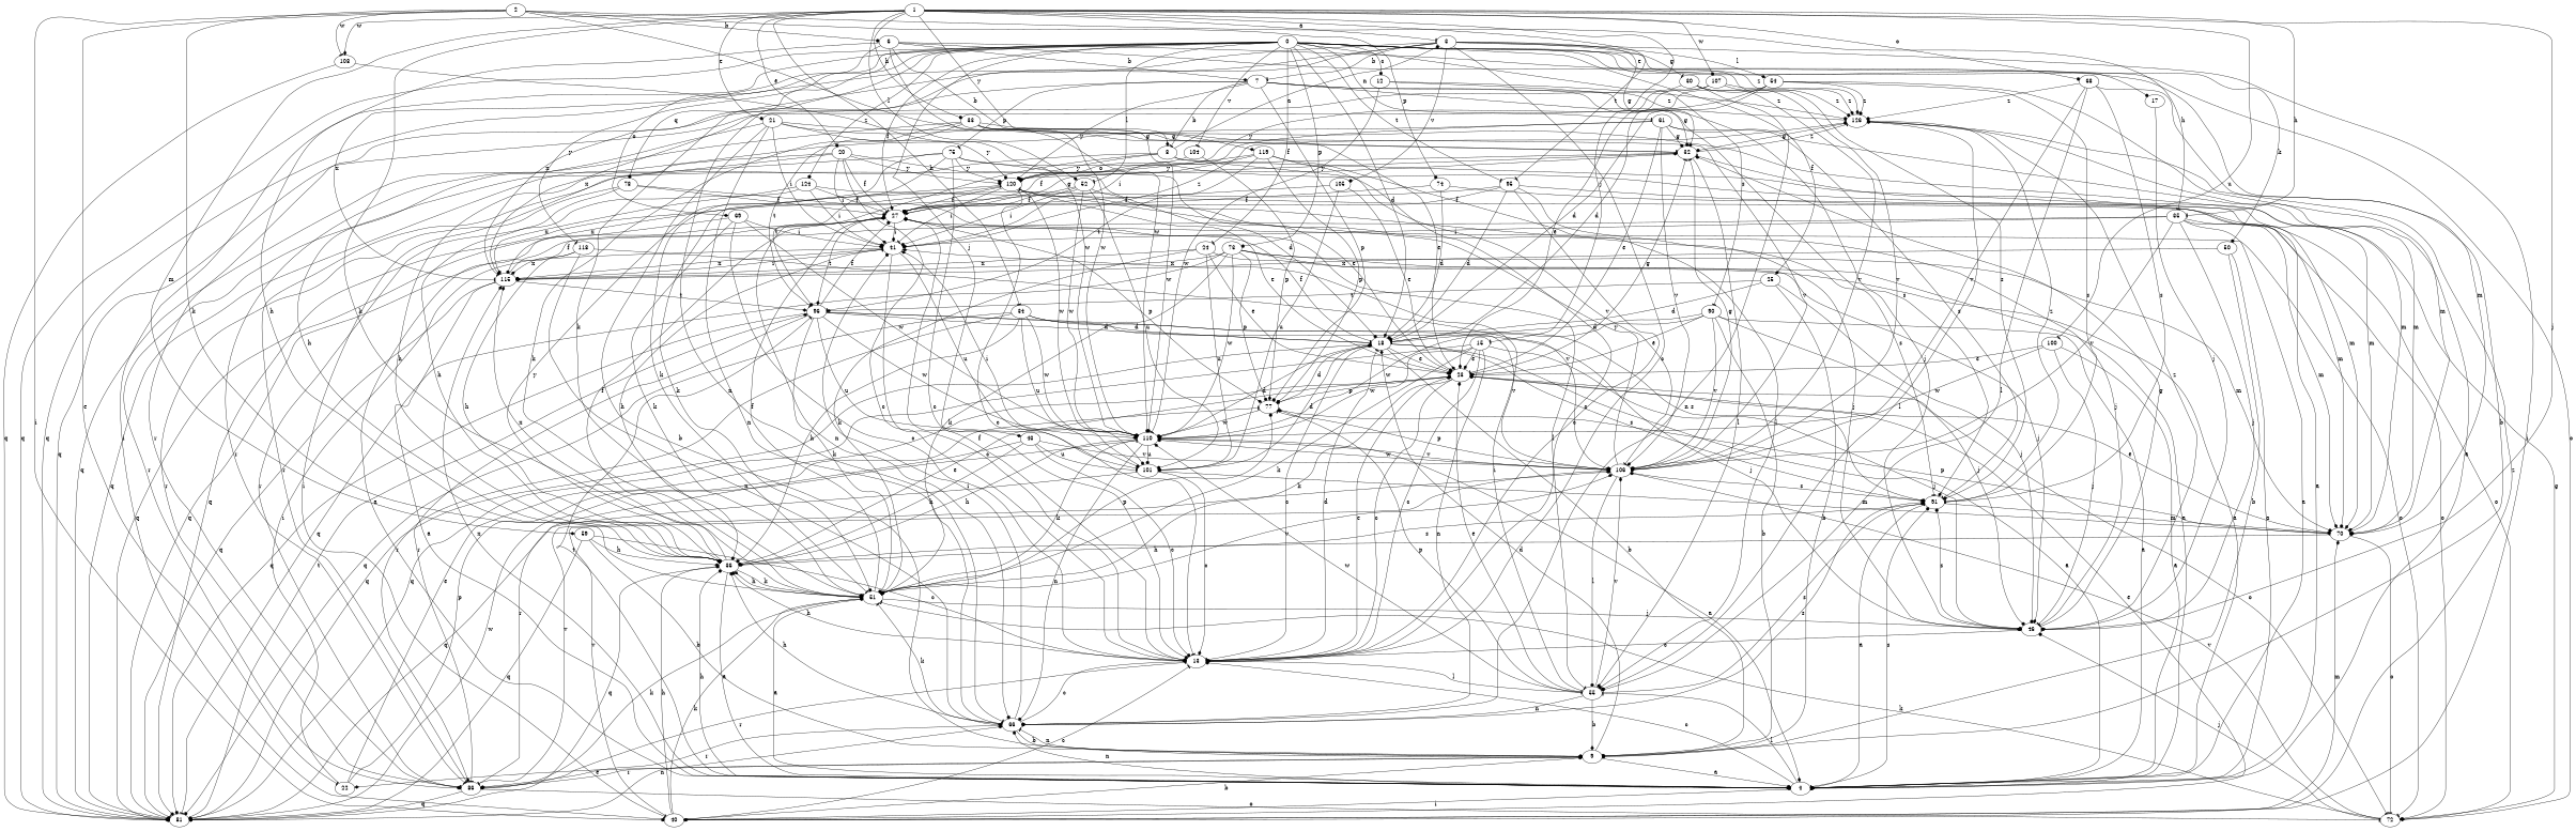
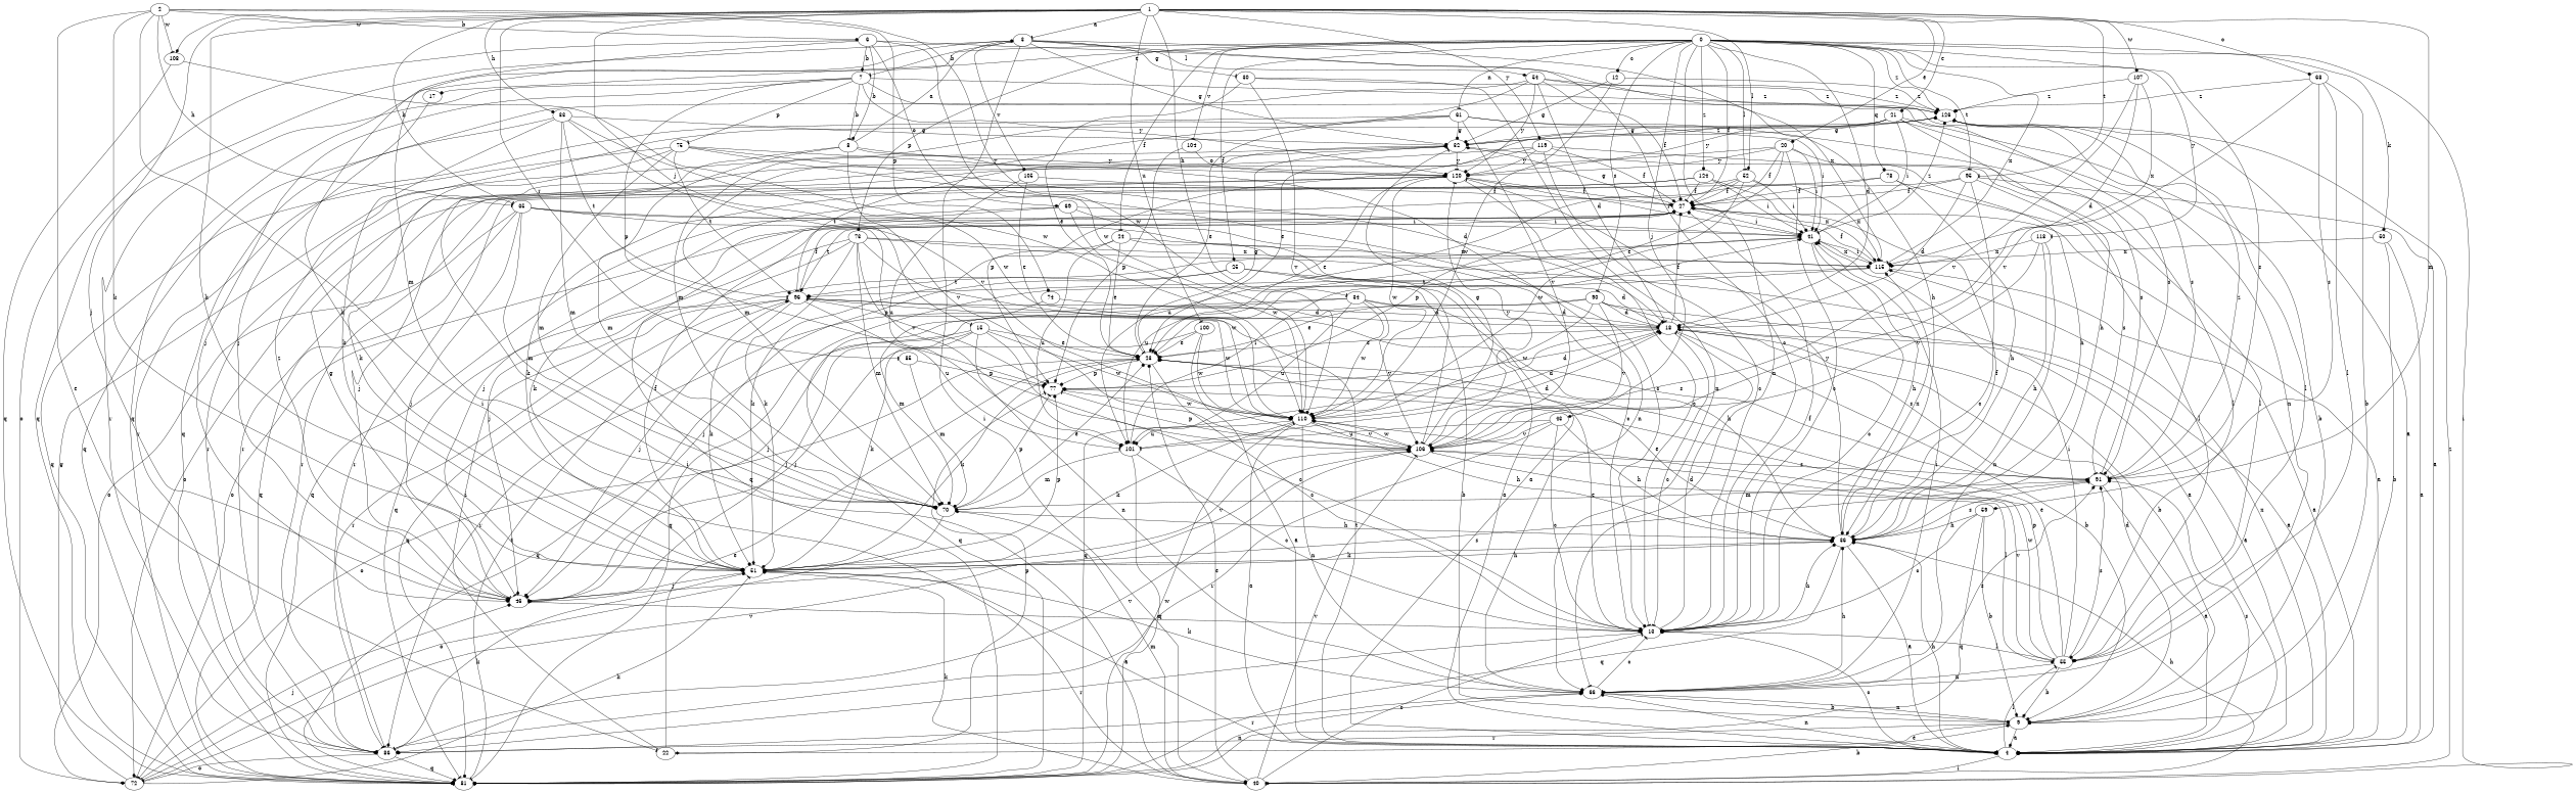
  strict digraph {
    edge [arrowhead=dot]
    0
    12
    18
    n4 [label=17]
    24
    25
    27
    40
    43
    50
    52
    61
    66
    73
    78
    81
    90
    91
    95
    104
    115
    118
    124
    126
    110
    32
    13
    4
    9
    23
    46
    51
    101
    96
    72
    77
    41
    36
    n39 [label=70]
    106
    86
    55
    120
    1
    3
    20
    21
    33
    34
    35
    n51 [label=15]
    59
    68
+   85
    100
    107
    108
    119
    7
    30
    54
    105
    2
    6
    22
    74
    8
    69
    75
    0 -> 12 [label=c]
    0 -> 18 [arrowhead=diamond label=d]
    0 -> n4 [label=e]
    0 -> 24 [arrowhead=tee label=f]
    0 -> 25 [arrowhead=diamond label=f]
    0 -> 27 [arrowhead=diamond label=f]
    0 -> 40 [arrowhead=tee label=i]
    0 -> 43 [arrowhead=diamond label=j]
    0 -> 50 [label=k]
    0 -> 52 [arrowhead=tee label=l]
    0 -> 61 [arrowhead=tee label=n]
    0 -> 66 [arrowhead=tee label=n]
    0 -> 73 [label=p]
    0 -> 78 [label=q]
    0 -> 81 [arrowhead=diamond label=q]
    0 -> 90 [arrowhead=tee label=s]
    0 -> 91 [arrowhead=diamond label=s]
    0 -> 95 [arrowhead=tee label=t]
    0 -> 104 [arrowhead=tee label=v]
    0 -> 115 [arrowhead=tee label=x]
    0 -> 118 [arrowhead=tee label=y]
    0 -> 124 [label=z]
    0 -> 126 [arrowhead=diamond label=z]
    12 -> 126 [label=z]
    12 -> 110 [arrowhead=tee label=w]
    12 -> 32 [label=g]
    18 -> 27 [label=f]
    18 -> 81 [label=q]
    18 -> 91 [arrowhead=diamond label=s]
    18 -> 13 [arrowhead=tee label=c]
    18 -> 4 [arrowhead=diamond label=a]
    18 -> 9 [label=b]
    18 -> 23 [arrowhead=tee label=e]
    n4 -> 46 [arrowhead=diamond label=j]
    24 -> 115 [label=x]
    24 -> 4 [label=a]
    24 -> 23 [arrowhead=diamond label=e]
    24 -> 51 [arrowhead=diamond label=k]
    24 -> 101 [label=u]
    25 -> 18 [arrowhead=tee label=d]
    25 -> 9 [arrowhead=tee label=b]
    25 -> 46 [label=j]
    25 -> 96 [arrowhead=diamond label=t]
    27 -> 32 [arrowhead=diamond label=g]
    27 -> 4 [arrowhead=diamond label=a]
    27 -> 96 [arrowhead=diamond label=t]
    27 -> 72 [arrowhead=tee label=o]
    27 -> 77 [arrowhead=diamond label=p]
    27 -> 41 [arrowhead=diamond label=i]
    40 -> 126 [label=z]
    40 -> 13 [arrowhead=tee label=c]
    40 -> 9 [arrowhead=diamond label=b]
    40 -> 23 [label=e]
    40 -> 51 [label=k]
    40 -> 36 [label=h]
    40 -> n39 [arrowhead=diamond label=m]
    40 -> 106 [arrowhead=tee label=v]
    43 -> 13 [label=c]
    43 -> 101 [arrowhead=tee label=u]
    43 -> 36 [label=h]
    43 -> 106 [arrowhead=tee label=v]
    43 -> 86 [arrowhead=tee label=r]
    50 -> 115 [arrowhead=diamond label=x]
    50 -> 4 [arrowhead=diamond label=a]
    50 -> 9 [label=b]
    52 -> 27 [label=f]
    52 -> 115 [label=x]
    52 -> 110 [arrowhead=diamond label=w]
    52 -> 46 [arrowhead=tee label=j]
    52 -> 101 [label=u]
    52 -> 41 [label=i]
    61 -> 91 [arrowhead=tee label=s]
    61 -> 32 [label=g]
    61 -> 23 [arrowhead=tee label=e]
    61 -> 41 [arrowhead=diamond label=i]
    61 -> n39 [label=m]
    61 -> 106 [arrowhead=diamond label=v]
    61 -> 86 [arrowhead=tee label=r]
    66 -> 91 [arrowhead=diamond label=s]
    66 -> 13 [arrowhead=tee label=c]
    66 -> 9 [label=b]
    66 -> 51 [arrowhead=tee label=k]
    66 -> 41 [label=i]
    66 -> 36 [label=h]
    66 -> 86 [arrowhead=diamond label=r]
    73 -> 81 [arrowhead=tee label=q]
    73 -> 115 [label=x]
    73 -> 110 [arrowhead=diamond label=w]
    73 -> 4 [arrowhead=tee label=a]
    73 -> 46 [arrowhead=diamond label=j]
    73 -> 51 [arrowhead=diamond label=k]
    73 -> 77 [label=p]
    73 -> n39 [label=m]
    78 -> 27 [label=f]
    78 -> 36 [arrowhead=diamond label=h]
    78 -> 86 [arrowhead=tee label=r]
    78 -> 55 [arrowhead=tee label=l]
    81 -> 66 [arrowhead=diamond label=n]
    81 -> 110 [arrowhead=tee label=w]
    81 -> 96 [arrowhead=diamond label=t]
    90 -> 18 [arrowhead=tee label=d]
    90 -> 110 [label=w]
    90 -> 4 [arrowhead=tee label=a]
    90 -> 9 [arrowhead=tee label=b]
    90 -> 23 [arrowhead=diamond label=e]
    90 -> 46 [label=j]
    90 -> 106 [arrowhead=tee label=v]
    91 -> 126 [arrowhead=tee label=z]
    91 -> 4 [arrowhead=tee label=a]
    91 -> n39 [label=m]
    95 -> 18 [label=d]
    95 -> 27 [arrowhead=diamond label=f]
    95 -> 81 [label=q]
    95 -> 91 [arrowhead=tee label=s]
    95 -> 13 [arrowhead=tee label=c]
    95 -> 4 [arrowhead=diamond label=a]
    104 -> 77 [arrowhead=diamond label=p]
    104 -> 120 [arrowhead=diamond label=o]
    115 -> 27 [arrowhead=diamond label=f]
    115 -> 81 [arrowhead=tee label=q]
    115 -> 4 [label=a]
    115 -> 96 [arrowhead=diamond label=t]
    115 -> 41 [arrowhead=tee label=i]
    118 -> 66 [arrowhead=diamond label=n]
    118 -> 115 [arrowhead=diamond label=x]
    118 -> 36 [label=h]
    118 -> 106 [arrowhead=diamond label=v]
    124 -> 27 [arrowhead=tee label=f]
    124 -> 115 [arrowhead=diamond label=x]
    124 -> 72 [arrowhead=diamond label=o]
    124 -> 41 [arrowhead=diamond label=i]
    124 -> 86 [arrowhead=tee label=r]
    126 -> 32 [label=g]
    126 -> 4 [label=a]
    126 -> 55 [arrowhead=diamond label=l]
    110 -> 18 [arrowhead=tee label=d]
    110 -> 66 [label=n]
    110 -> 4 [arrowhead=diamond label=a]
    110 -> 51 [arrowhead=tee label=k]
    110 -> 101 [label=u]
    110 -> 36 [arrowhead=tee label=h]
    110 -> 106 [arrowhead=diamond label=v]
    32 -> 126 [arrowhead=tee label=z]
    32 -> 86 [arrowhead=tee label=r]
    32 -> 55 [arrowhead=diamond label=l]
    32 -> 120 [arrowhead=tee label=y]
    13 -> 18 [arrowhead=tee label=d]
    13 -> 27 [label=f]
    13 -> 23 [arrowhead=diamond label=e]
    13 -> 36 [label=h]
    13 -> 86 [label=r]
    13 -> 55 [arrowhead=tee label=l]
    4 -> 40 [arrowhead=diamond label=i]
    4 -> 66 [label=n]
    4 -> 91 [label=s]
    4 -> 115 [arrowhead=diamond label=x]
    4 -> 13 [label=c]
    4 -> 96 [arrowhead=tee label=t]
    4 -> 36 [label=h]
    4 -> 55 [arrowhead=tee label=l]
    9 -> 18 [arrowhead=diamond label=d]
    9 -> 66 [arrowhead=tee label=n]
    9 -> 4 [arrowhead=diamond label=a]
    9 -> 86 [label=r]
    9 -> 22 [arrowhead=diamond label=e]
    23 -> 32 [arrowhead=tee label=g]
    23 -> 13 [arrowhead=tee label=c]
    23 -> 51 [arrowhead=diamond label=k]
    23 -> 72 [arrowhead=tee label=o]
    23 -> 77 [label=p]
    46 -> 91 [label=s]
    46 -> 126 [label=z]
    46 -> 32 [arrowhead=diamond label=g]
    46 -> 13 [arrowhead=tee label=c]
    51 -> 27 [label=f]
    51 -> 4 [arrowhead=tee label=a]
    51 -> 46 [arrowhead=tee label=j]
    51 -> 77 [label=p]
    51 -> 36 [arrowhead=diamond label=h]
    51 -> 106 [arrowhead=diamond label=v]
    101 -> 18 [label=d]
    101 -> 81 [arrowhead=tee label=q]
    101 -> 13 [arrowhead=diamond label=c]
    101 -> 41 [arrowhead=diamond label=i]
    101 -> n39 [arrowhead=tee label=m]
    96 -> 18 [arrowhead=tee label=d]
    96 -> 27 [label=f]
    96 -> 81 [label=q]
    96 -> 91 [arrowhead=diamond label=s]
    96 -> 110 [arrowhead=diamond label=w]
    96 -> 46 [arrowhead=diamond label=j]
    96 -> 51 [label=k]
    96 -> 101 [arrowhead=tee label=u]
    96 -> 86 [arrowhead=tee label=r]
    72 -> 32 [arrowhead=tee label=g]
    72 -> 46 [label=j]
    72 -> 51 [arrowhead=tee label=k]
    72 -> 106 [label=v]
    77 -> 18 [arrowhead=diamond label=d]
    77 -> 110 [label=w]
    41 -> 115 [label=x]
    41 -> 126 [label=z]
    41 -> 13 [label=c]
    41 -> 101 [label=u]
    41 -> 36 [label=h]
    36 -> 27 [arrowhead=diamond label=f]
    36 -> 81 [label=q]
    36 -> 91 [arrowhead=tee label=s]
    36 -> 115 [arrowhead=diamond label=x]
    36 -> 4 [arrowhead=diamond label=a]
    36 -> 23 [arrowhead=tee label=e]
    36 -> 51 [label=k]
    36 -> 120 [arrowhead=tee label=y]
    n39 -> 23 [label=e]
    n39 -> 72 [arrowhead=tee label=o]
    n39 -> 77 [arrowhead=tee label=p]
    n39 -> 36 [arrowhead=diamond label=h]
    106 -> 91 [arrowhead=tee label=s]
    106 -> 110 [label=w]
    106 -> 32 [arrowhead=tee label=g]
    106 -> 77 [arrowhead=tee label=p]
    106 -> 55 [label=l]
    106 -> 120 [arrowhead=tee label=y]
    86 -> 81 [label=q]
    86 -> 51 [label=k]
    86 -> 72 [arrowhead=tee label=o]
    86 -> 106 [arrowhead=diamond label=v]
    55 -> 66 [arrowhead=tee label=n]
    55 -> 91 [arrowhead=diamond label=s]
    55 -> 110 [arrowhead=diamond label=w]
    55 -> 9 [arrowhead=diamond label=b]
    55 -> 23 [arrowhead=diamond label=e]
    55 -> 77 [arrowhead=diamond label=p]
    55 -> 41 [arrowhead=diamond label=i]
    55 -> 106 [arrowhead=diamond label=v]
    120 -> 27 [arrowhead=diamond label=f]
    120 -> 110 [label=w]
    120 -> 13 [arrowhead=tee label=c]
    120 -> 23 [arrowhead=diamond label=e]
    120 -> 46 [arrowhead=diamond label=j]
    120 -> 51 [label=k]
    120 -> 41 [arrowhead=tee label=i]
    1 -> 52 [arrowhead=diamond label=l]
    1 -> 95 [arrowhead=tee label=t]
    1 -> 46 [label=j]
    1 -> 51 [arrowhead=tee label=k]
    1 -> 3 [arrowhead=tee label=a]
    1 -> 20 [label=e]
    1 -> 21 [label=e]
    1 -> 33 [label=h]
    1 -> 34 [arrowhead=tee label=h]
    1 -> 35 [arrowhead=tee label=h]
    1 -> n51 [arrowhead=tee label=j]
    1 -> 59 [arrowhead=diamond label=m]
    1 -> 68 [label=o]
+   1 -> 85 [arrowhead=tee label=r]
    1 -> 100 [arrowhead=tee label=u]
    1 -> 107 [label=w]
    1 -> 108 [arrowhead=diamond label=w]
    1 -> 119 [arrowhead=diamond label=y]
    3 -> 40 [label=i]
    3 -> 81 [arrowhead=tee label=q]
    3 -> 115 [arrowhead=tee label=x]
    3 -> 32 [label=g]
    3 -> 13 [label=c]
    3 -> 51 [arrowhead=diamond label=k]
    3 -> 7 [arrowhead=tee label=b]
    3 -> 30 [arrowhead=tee label=g]
    3 -> 54 [arrowhead=diamond label=l]
    3 -> 105 [label=v]
    20 -> 27 [arrowhead=tee label=f]
    20 -> 13 [arrowhead=tee label=c]
    20 -> 23 [label=e]
    20 -> 41 [arrowhead=diamond label=i]
    20 -> 36 [label=h]
    20 -> 86 [arrowhead=diamond label=r]
    20 -> 120 [label=y]
    21 -> 66 [arrowhead=tee label=n]
    21 -> 32 [arrowhead=tee label=g]
    21 -> 9 [label=b]
    21 -> 23 [arrowhead=diamond label=e]
    21 -> 41 [arrowhead=tee label=i]
    21 -> 36 [arrowhead=tee label=h]
    21 -> 120 [label=y]
    33 -> 81 [arrowhead=diamond label=q]
    33 -> 110 [label=w]
    33 -> 32 [arrowhead=tee label=g]
    33 -> 51 [arrowhead=tee label=k]
    33 -> 96 [arrowhead=tee label=t]
    33 -> n39 [arrowhead=tee label=m]
    33 -> 106 [label=v]
    34 -> 18 [arrowhead=tee label=d]
    34 -> 81 [label=q]
    34 -> 110 [label=w]
    34 -> 101 [label=u]
    34 -> 36 [label=h]
    34 -> 106 [label=v]
    34 -> 86 [arrowhead=diamond label=r]
    35 -> 81 [label=q]
    35 -> 4 [arrowhead=tee label=a]
    35 -> 46 [arrowhead=tee label=j]
    35 -> 72 [arrowhead=diamond label=o]
    35 -> 41 [label=i]
    35 -> n39 [arrowhead=diamond label=m]
    35 -> 106 [arrowhead=diamond label=v]
    n51 -> 66 [label=n]
    n51 -> 81 [label=q]
    n51 -> 110 [arrowhead=tee label=w]
    n51 -> 13 [arrowhead=diamond label=c]
    n51 -> 23 [arrowhead=diamond label=e]
    n51 -> 46 [arrowhead=diamond label=j]
    n51 -> 51 [arrowhead=tee label=k]
    59 -> 81 [label=q]
    59 -> 13 [label=c]
    59 -> 9 [arrowhead=diamond label=b]
    59 -> 36 [arrowhead=diamond label=h]
    68 -> 91 [arrowhead=tee label=s]
    68 -> 126 [label=z]
    68 -> 9 [label=b]
    68 -> 106 [arrowhead=tee label=v]
    68 -> 55 [arrowhead=diamond label=l]
+   85 -> 77 [arrowhead=tee label=p]
+   85 -> n39 [label=m]
    100 -> 110 [label=w]
    100 -> 4 [arrowhead=tee label=a]
    100 -> 23 [arrowhead=tee label=e]
    100 -> 46 [arrowhead=tee label=j]
    107 -> 18 [arrowhead=tee label=d]
    107 -> 115 [label=x]
    107 -> 126 [arrowhead=diamond label=z]
    107 -> 106 [label=v]
    108 -> 81 [label=q]
    108 -> 110 [arrowhead=diamond label=w]
    119 -> 27 [arrowhead=diamond label=f]
    119 -> 13 [arrowhead=diamond label=c]
    119 -> 96 [arrowhead=tee label=t]
    119 -> 77 [arrowhead=diamond label=p]
    119 -> 55 [label=l]
    119 -> 120 [label=y]
    7 -> 91 [arrowhead=diamond label=s]
    7 -> 126 [arrowhead=tee label=z]
    7 -> 46 [label=j]
    7 -> 77 [label=p]
    7 -> 86 [arrowhead=diamond label=r]
    7 -> 120 [label=y]
    7 -> 8 [arrowhead=tee label=b]
    7 -> 75 [arrowhead=tee label=p]
    30 -> 66 [label=n]
    30 -> 126 [label=z]
    30 -> 23 [arrowhead=diamond label=e]
    30 -> 106 [arrowhead=tee label=v]
    54 -> 18 [arrowhead=tee label=d]
    54 -> 81 [label=q]
    54 -> 91 [arrowhead=tee label=s]
    54 -> 126 [label=z]
    54 -> n39 [arrowhead=diamond label=m]
    54 -> 120 [label=y]
    105 -> 27 [arrowhead=tee label=f]
    105 -> 23 [arrowhead=diamond label=e]
    105 -> 101 [label=u]
    2 -> 40 [label=i]
    2 -> 110 [label=w]
    2 -> 51 [arrowhead=diamond label=k]
    2 -> 35 [arrowhead=tee label=h]
    2 -> 108 [arrowhead=tee label=w]
    2 -> 6 [label=b]
    2 -> 22 [arrowhead=tee label=e]
    2 -> 74 [label=p]
    6 -> 110 [arrowhead=tee label=w]
    6 -> 72 [arrowhead=diamond label=o]
    6 -> 36 [arrowhead=diamond label=h]
    6 -> n39 [label=m]
    6 -> 7 [arrowhead=diamond label=b]
    6 -> 8 [arrowhead=diamond label=b]
    6 -> 69 [arrowhead=diamond label=o]
    22 -> 23 [label=e]
    22 -> 77 [arrowhead=tee label=p]
    22 -> 41 [arrowhead=tee label=i]
    74 -> 18 [label=d]
-   74 -> 27 [label=f]
+   54 -> 27 [label=f]
    74 -> n39 [label=m]
    8 -> 40 [arrowhead=tee label=i]
    8 -> 66 [label=n]
    8 -> n39 [arrowhead=diamond label=m]
    8 -> 106 [arrowhead=tee label=v]
    8 -> 120 [arrowhead=tee label=y]
    8 -> 3 [label=a]
    69 -> 81 [label=q]
    69 -> 110 [label=w]
    69 -> 13 [arrowhead=diamond label=c]
    69 -> 51 [arrowhead=tee label=k]
    69 -> 41 [arrowhead=diamond label=i]
    75 -> 18 [label=d]
    75 -> 81 [arrowhead=tee label=q]
    75 -> 13 [label=c]
    75 -> 51 [arrowhead=tee label=k]
    75 -> 96 [label=t]
-   75 -> n39 [arrowhead=diamond label=m]
+   75 -> n39 [label=m]
    75 -> 120 [arrowhead=diamond label=y]
  }
